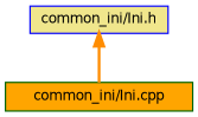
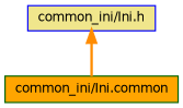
  digraph {
    node [fontname=Helvetica fontsize=10 shape=record style=filled]
    n1 [color=blue fillcolor=khaki fontcolor=black height=0.2 label="common_ini/Ini.h" width=0.4]
-   n2 [color=darkgreen fillcolor=orange height=0.2 label="common_ini/Ini.cpp" width=0.4]
+   n2 [color=darkgreen fillcolor=orange height=0.2 label="common_ini/Ini.common" width=0.4]
    n1 -> n2 [color=darkorange dir=back fontname=Helvetica fontsize=10 labelfontname=Helvetica labelfontsize=10 style=bold]
  }
